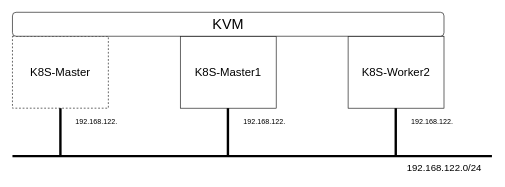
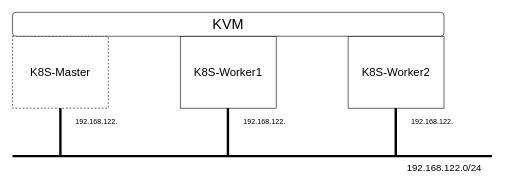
  <mxCell id="0" />
  <mxCell id="1" parent="0" />
  <mxCell id="2" value="&lt;div&gt;&lt;font style=&quot;font-size: 19px&quot;&gt;K8S-Master&lt;/font&gt;&lt;/div&gt;" style="rounded=0;whiteSpace=wrap;html=1;dashed=1;" vertex="1" parent="1"><mxGeometry x="20" y="60" width="160" height="120" as="geometry" /></mxCell>
- <mxCell id="3" value="&lt;font style=&quot;font-size: 19px&quot;&gt;K8S-Master1&lt;/font&gt;" style="rounded=0;whiteSpace=wrap;html=1;" vertex="1" parent="1"><mxGeometry x="300" y="60" width="160" height="120" as="geometry" /></mxCell>
+ <mxCell id="3" value="&lt;font style=&quot;font-size: 19px&quot;&gt;K8S-Worker1&lt;/font&gt;" style="rounded=0;whiteSpace=wrap;html=1;" vertex="1" parent="1"><mxGeometry x="300" y="60" width="160" height="120" as="geometry" /></mxCell>
  <mxCell id="4" value="&lt;font style=&quot;font-size: 19px&quot;&gt;K8S-Worker2&lt;/font&gt;" style="rounded=0;whiteSpace=wrap;html=1;" vertex="1" parent="1"><mxGeometry x="580" y="60" width="160" height="120" as="geometry" /></mxCell>
  <mxCell id="5" value="&lt;font style=&quot;font-size: 24px&quot;&gt;KVM&lt;/font&gt;" style="whiteSpace=wrap;html=1;rounded=1;" vertex="1" parent="1"><mxGeometry x="20" y="20" width="720" height="40" as="geometry" /></mxCell>
  <mxCell id="6" value="" style="endArrow=none;html=1;strokeWidth=4;" edge="1" parent="1"><mxGeometry width="50" height="50" relative="1" as="geometry"><mxPoint x="20" y="260" as="sourcePoint" /><mxPoint x="820" y="260" as="targetPoint" /></mxGeometry></mxCell>
  <mxCell id="7" value="&lt;font style=&quot;font-size: 16px&quot;&gt;192.168.122.0/24&lt;/font&gt;" style="text;html=1;align=center;verticalAlign=middle;resizable=0;points=[];autosize=1;strokeWidth=5;" vertex="1" parent="1"><mxGeometry x="660" y="270" width="160" height="20" as="geometry" /></mxCell>
  <mxCell id="8" value="" style="endArrow=none;html=1;strokeWidth=4;exitX=0.5;exitY=1;exitDx=0;exitDy=0;" edge="1" parent="1" source="2"><mxGeometry width="50" height="50" relative="1" as="geometry"><mxPoint x="380" y="310" as="sourcePoint" /><mxPoint x="100" y="260" as="targetPoint" /></mxGeometry></mxCell>
  <mxCell id="9" value="" style="endArrow=none;html=1;strokeWidth=4;exitX=0.5;exitY=1;exitDx=0;exitDy=0;" edge="1" parent="1"><mxGeometry width="50" height="50" relative="1" as="geometry"><mxPoint x="379.5" y="180" as="sourcePoint" /><mxPoint x="379.5" y="260" as="targetPoint" /></mxGeometry></mxCell>
  <mxCell id="10" value="" style="endArrow=none;html=1;strokeWidth=4;exitX=0.5;exitY=1;exitDx=0;exitDy=0;" edge="1" parent="1"><mxGeometry width="50" height="50" relative="1" as="geometry"><mxPoint x="659.5" y="180" as="sourcePoint" /><mxPoint x="659.5" y="260" as="targetPoint" /></mxGeometry></mxCell>
  <mxCell id="11" value="192.168.122." style="text;html=1;align=center;verticalAlign=middle;resizable=0;points=[];autosize=1;" vertex="1" parent="1"><mxGeometry x="110" y="193" width="100" height="20" as="geometry" /></mxCell>
  <mxCell id="12" value="192.168.122." style="text;html=1;align=center;verticalAlign=middle;resizable=0;points=[];autosize=1;" vertex="1" parent="1"><mxGeometry x="670" y="193" width="100" height="20" as="geometry" /></mxCell>
  <mxCell id="13" value="192.168.122." style="text;html=1;align=center;verticalAlign=middle;resizable=0;points=[];autosize=1;" vertex="1" parent="1"><mxGeometry x="390" y="193" width="100" height="20" as="geometry" /></mxCell>
